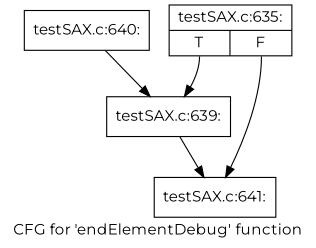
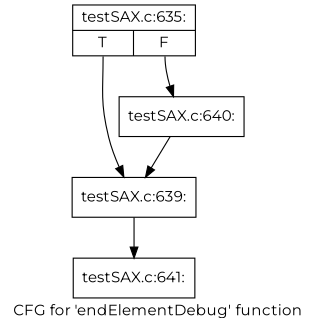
  digraph {
    fontname=Montserrat
    label="CFG for 'endElementDebug' function"
    node [fontname=Montserrat shape=record]
    edge [fontname=Montserrat]
    n1 [label="{testSAX.c:635:|{<s0>T|<s1>F}}"]
    n2 [label="{testSAX.c:639:}"]
    n3 [label="{testSAX.c:640:}"]
    n4 [label="{testSAX.c:641:}"]
    n1 -> n2 [tailport=s0]
-   n1 -> n4 [tailport=s1]
+   n1 -> n3 [tailport=s1]
    n2 -> n4
    n3 -> n2
  }
